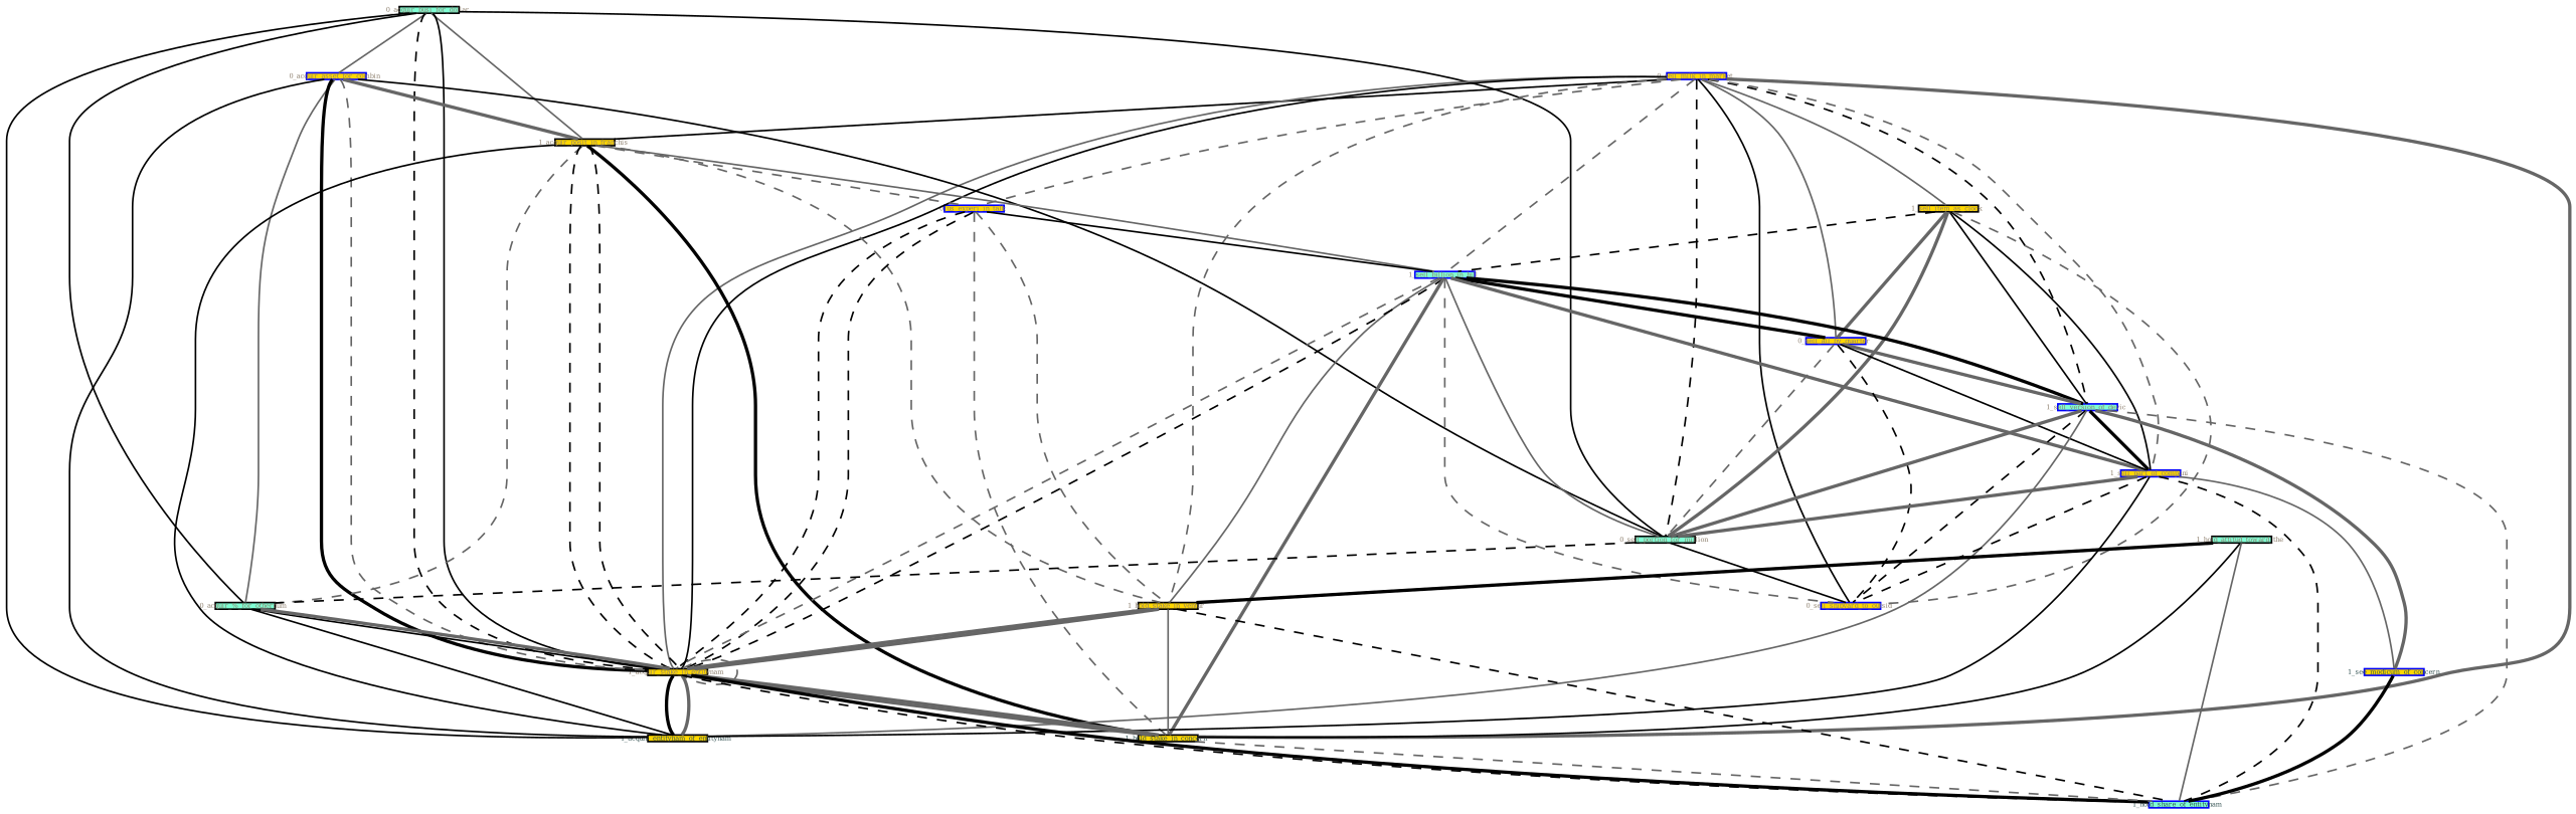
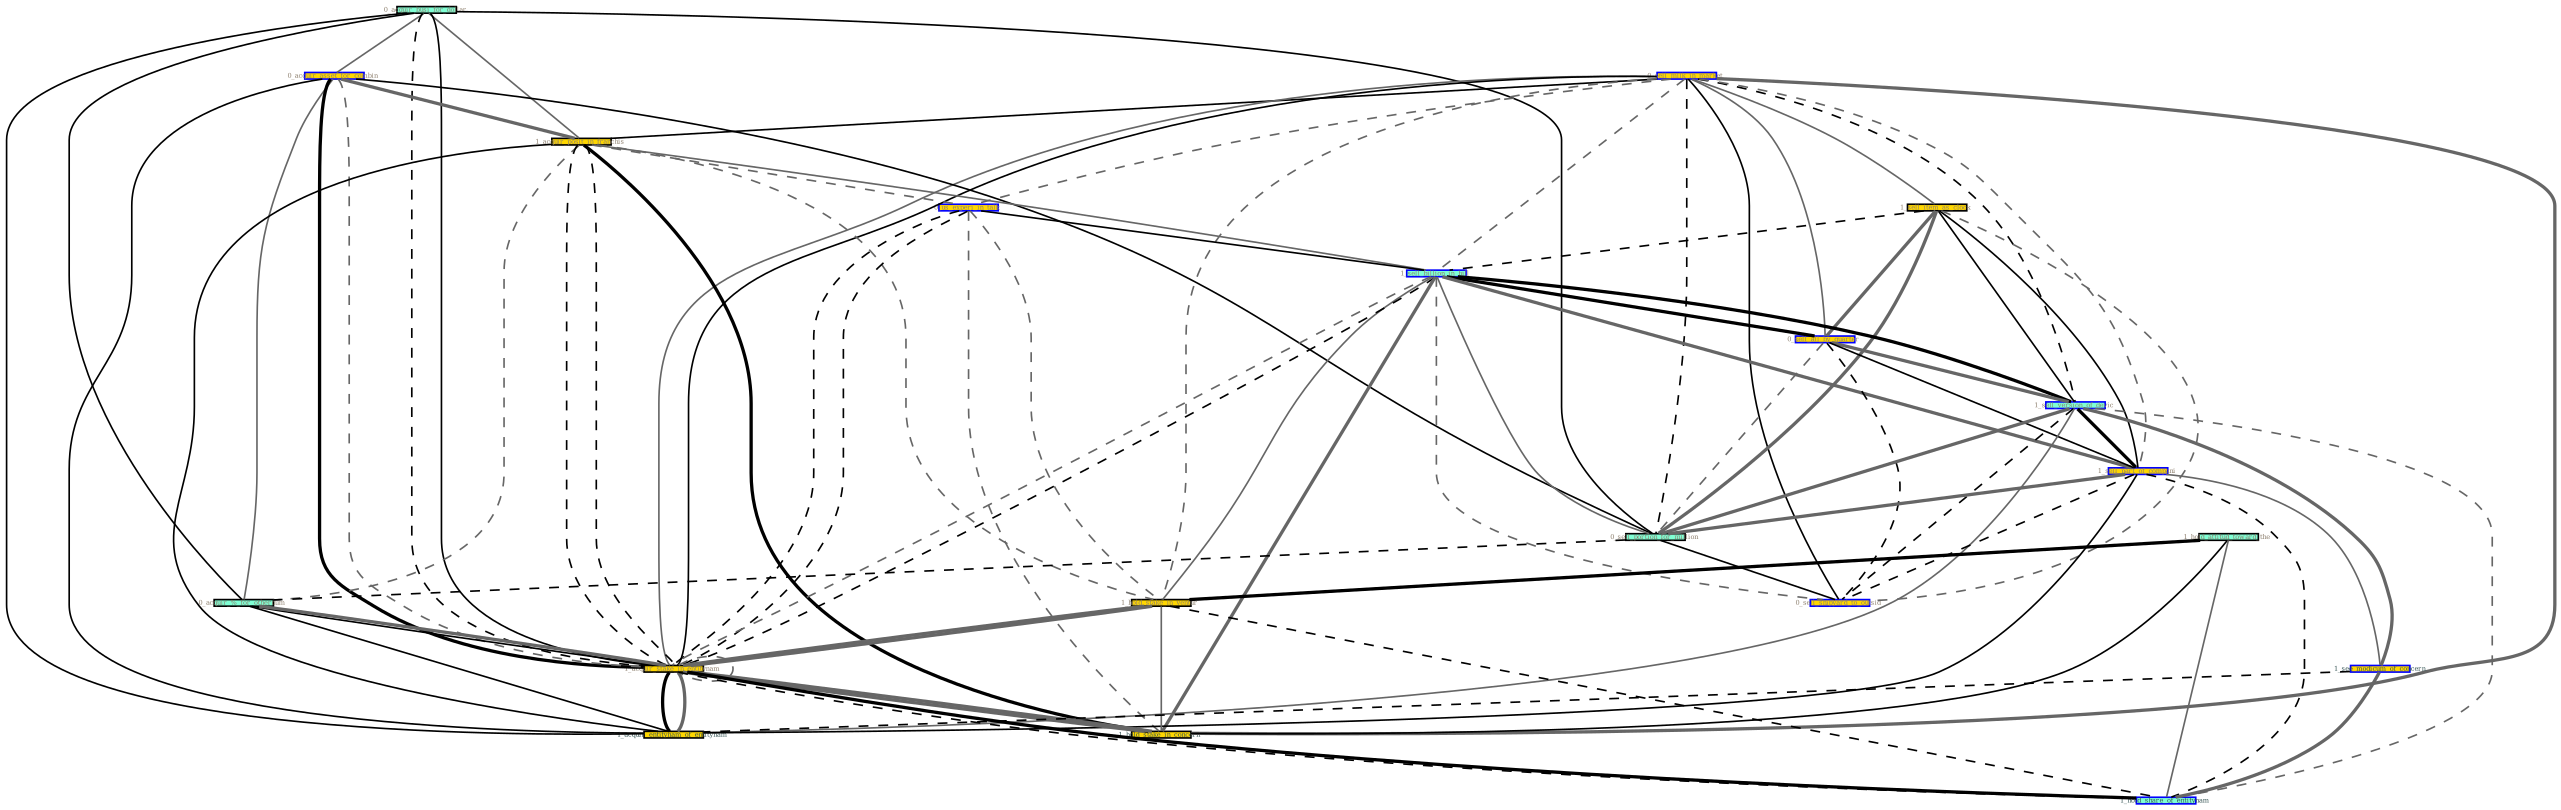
  graph {
    node [color=black fillcolor=gold fixedsize=true fontcolor="#8b7d6b" fontsize=4 shape=polygon style=filled]
    edge [color=gray40 style=dashed w=1]
    "0_acquir_busi_for_dollar " [fillcolor=aquamarine height=.06 width=.5]
    "0_sell_milk_in_market " [color=blue height=.06 width=.5]
    "1_sell_item_as_clock " [height=.06 width=.5]
    "0_acquir_asset_for_combin " [color=blue height=.06 width=.5]
    "1_acquir_posit_in_franchis " [height=.06 width=.5]
    "0_us_experi_in_talk " [color=blue height=.06 width=.5]
    "1_sell_billion_in_bill " [color=blue fillcolor=aquamarine height=.06 width=.5]
    "0_sell_all_by_quarter " [color=blue height=.06 width=.5]
    "1_sell_version_of_devic " [color=blue fillcolor=aquamarine height=.06 width=.5]
    "1_sell_part_of_compani " [color=blue height=.06 width=.5]
    "1_hold_attitud_toward_the " [fillcolor=aquamarine height=.06 width=.5]
    "0_sell_portion_for_million " [fillcolor=aquamarine height=.06 width=.5]
    "1_hold_stake_in_ventur " [height=.06 width=.5]
    "0_acquir_%_for_othernum " [fillcolor=aquamarine height=.06 width=.5]
    "0_sell_shipyard_to_outsid " [color=blue height=.06 width=.5]
    "1_acquir_stake_in_entitynam " [height=.06 width=.5]
    "1_acquir_entitynam_of_entitynam " [fontcolor="#2f4f4f" height=.06 width=.5]
    "1_hold_stake_in_concern " [fontcolor="#2f4f4f" height=.06 width=.5]
    n19 [color=blue fontcolor="#2f4f4f" height=.06 label="1_see_modicum_of_concern" width=.5]
    "1_hold_share_of_entitynam " [color=blue fillcolor=aquamarine fontcolor="#2f4f4f" height=.06 width=.5]
    subgraph sub_1 {
      "0_acquir_busi_for_dollar "
      "0_sell_milk_in_market "
      "1_sell_item_as_clock "
      "0_acquir_asset_for_combin "
      "1_acquir_posit_in_franchis "
      "0_us_experi_in_talk "
      "1_sell_billion_in_bill "
      "0_sell_all_by_quarter "
      "1_sell_version_of_devic "
      "1_sell_part_of_compani "
      "1_hold_attitud_toward_the "
      "0_sell_portion_for_million "
      "1_hold_stake_in_ventur "
      "0_acquir_%_for_othernum "
      "0_sell_shipyard_to_outsid "
      "1_acquir_stake_in_entitynam "
    }
    subgraph sub_2 {
    }
    "0_acquir_busi_for_dollar " -- "0_acquir_asset_for_combin " [style=solid w=2]
    "0_acquir_busi_for_dollar " -- "1_acquir_posit_in_franchis " [style=solid]
    "0_acquir_busi_for_dollar " -- "0_sell_portion_for_million " [color=black style=solid]
    "0_acquir_busi_for_dollar " -- "0_acquir_%_for_othernum " [color=black style=solid w=2]
    "0_acquir_busi_for_dollar " -- "1_acquir_stake_in_entitynam " [color=black]
    "0_acquir_busi_for_dollar " -- "1_acquir_stake_in_entitynam " [color=black style=solid]
    "0_acquir_busi_for_dollar " -- "1_acquir_entitynam_of_entitynam " [color=black style=solid]
    "0_sell_milk_in_market " -- "1_sell_item_as_clock " [style=solid]
    "0_sell_milk_in_market " -- "1_acquir_posit_in_franchis " [color=black style=solid]
    "0_sell_milk_in_market " -- "0_us_experi_in_talk "
    "0_sell_milk_in_market " -- "1_sell_billion_in_bill " [w=2]
    "0_sell_milk_in_market " -- "0_sell_all_by_quarter " [style=solid]
    "0_sell_milk_in_market " -- "1_sell_version_of_devic " [color=black]
    "0_sell_milk_in_market " -- "1_sell_part_of_compani "
    "0_sell_milk_in_market " -- "0_sell_portion_for_million " [color=black]
    "0_sell_milk_in_market " -- "1_hold_stake_in_ventur "
    "0_sell_milk_in_market " -- "0_sell_shipyard_to_outsid " [color=black style=solid]
    "0_sell_milk_in_market " -- "1_acquir_stake_in_entitynam " [style=solid]
    "0_sell_milk_in_market " -- "1_acquir_stake_in_entitynam " [color=black style=solid]
    "0_sell_milk_in_market " -- "1_hold_stake_in_concern " [style=bold]
    "1_sell_item_as_clock " -- "1_sell_billion_in_bill " [color=black]
    "1_sell_item_as_clock " -- "0_sell_all_by_quarter " [style=bold]
    "1_sell_item_as_clock " -- "1_sell_version_of_devic " [color=black style=solid]
    "1_sell_item_as_clock " -- "1_sell_part_of_compani " [color=black style=solid]
    "1_sell_item_as_clock " -- "0_sell_portion_for_million " [style=bold]
    "1_sell_item_as_clock " -- "0_sell_shipyard_to_outsid "
    "0_acquir_asset_for_combin " -- "1_acquir_posit_in_franchis " [style=bold]
    "0_acquir_asset_for_combin " -- "0_sell_portion_for_million " [color=black style=solid]
    "0_acquir_asset_for_combin " -- "0_acquir_%_for_othernum " [style=solid w=2]
    "0_acquir_asset_for_combin " -- "1_acquir_stake_in_entitynam " [color=black style=bold]
    "0_acquir_asset_for_combin " -- "1_acquir_stake_in_entitynam "
    "0_acquir_asset_for_combin " -- "1_acquir_entitynam_of_entitynam " [color=black style=solid]
    "1_acquir_posit_in_franchis " -- "0_us_experi_in_talk "
    "1_acquir_posit_in_franchis " -- "1_sell_billion_in_bill " [style=solid]
    "1_acquir_posit_in_franchis " -- "1_hold_stake_in_ventur "
    "1_acquir_posit_in_franchis " -- "0_acquir_%_for_othernum "
    "1_acquir_posit_in_franchis " -- "1_acquir_stake_in_entitynam " [color=black w=2]
    "1_acquir_posit_in_franchis " -- "1_acquir_stake_in_entitynam " [color=black w=2]
    "1_acquir_posit_in_franchis " -- "1_acquir_entitynam_of_entitynam " [color=black style=solid]
    "1_acquir_posit_in_franchis " -- "1_hold_stake_in_concern " [color=black style=bold]
    "0_us_experi_in_talk " -- "1_sell_billion_in_bill " [color=black style=solid]
    "0_us_experi_in_talk " -- "1_hold_stake_in_ventur "
    "0_us_experi_in_talk " -- "1_acquir_stake_in_entitynam " [color=black]
    "0_us_experi_in_talk " -- "1_acquir_stake_in_entitynam " [color=black]
    "0_us_experi_in_talk " -- "1_hold_stake_in_concern "
    "1_sell_billion_in_bill " -- "0_sell_all_by_quarter " [color=black style=bold]
    "1_sell_billion_in_bill " -- "1_sell_version_of_devic " [color=black style=bold]
    "1_sell_billion_in_bill " -- "1_sell_part_of_compani " [style=bold]
    "1_sell_billion_in_bill " -- "0_sell_portion_for_million " [style=solid]
    "1_sell_billion_in_bill " -- "1_hold_stake_in_ventur " [style=solid]
    "1_sell_billion_in_bill " -- "0_sell_shipyard_to_outsid "
    "1_sell_billion_in_bill " -- "1_acquir_stake_in_entitynam "
    "1_sell_billion_in_bill " -- "1_acquir_stake_in_entitynam " [color=black]
    "1_sell_billion_in_bill " -- "1_hold_stake_in_concern " [style=bold]
    "0_sell_all_by_quarter " -- "1_sell_version_of_devic " [style=bold]
    "0_sell_all_by_quarter " -- "1_sell_part_of_compani " [color=black style=solid]
    "0_sell_all_by_quarter " -- "0_sell_portion_for_million "
    "0_sell_all_by_quarter " -- "0_sell_shipyard_to_outsid " [color=black]
    "1_sell_version_of_devic " -- "1_sell_part_of_compani " [color=black style=bold w=2]
    "1_sell_version_of_devic " -- "0_sell_portion_for_million " [style=bold]
    "1_sell_version_of_devic " -- "0_sell_shipyard_to_outsid " [color=black]
    "1_sell_version_of_devic " -- "1_acquir_entitynam_of_entitynam " [style=solid]
    "1_sell_version_of_devic " -- n19 [style=bold]
    "1_sell_version_of_devic " -- "1_hold_share_of_entitynam "
    "1_sell_part_of_compani " -- "0_sell_portion_for_million " [style=bold]
    "1_sell_part_of_compani " -- "0_sell_shipyard_to_outsid " [color=black]
    "1_sell_part_of_compani " -- "1_acquir_entitynam_of_entitynam " [color=black style=solid]
    "1_sell_part_of_compani " -- n19 [style=solid]
    "1_sell_part_of_compani " -- "1_hold_share_of_entitynam " [color=black]
    "1_hold_attitud_toward_the " -- "1_hold_stake_in_ventur " [color=black style=bold]
    "1_hold_attitud_toward_the " -- "1_hold_stake_in_concern " [color=black style=solid]
    "1_hold_attitud_toward_the " -- "1_hold_share_of_entitynam " [style=solid]
    "0_sell_portion_for_million " -- "0_acquir_%_for_othernum " [color=black]
    "0_sell_portion_for_million " -- "0_sell_shipyard_to_outsid " [color=black style=solid]
    "1_hold_stake_in_ventur " -- "1_acquir_stake_in_entitynam " [style=bold w=2]
    "1_hold_stake_in_ventur " -- "1_acquir_stake_in_entitynam " [style=bold w=2]
    "1_hold_stake_in_ventur " -- "1_hold_stake_in_concern " [style=solid w=3]
    "1_hold_stake_in_ventur " -- "1_hold_share_of_entitynam " [color=black]
    "0_acquir_%_for_othernum " -- "1_acquir_stake_in_entitynam " [color=black style=solid]
    "0_acquir_%_for_othernum " -- "1_acquir_stake_in_entitynam " [style=bold]
    "0_acquir_%_for_othernum " -- "1_acquir_entitynam_of_entitynam " [color=black style=solid]
    "1_acquir_stake_in_entitynam " -- "1_acquir_stake_in_entitynam " [w=4]
    "1_acquir_stake_in_entitynam " -- "1_acquir_entitynam_of_entitynam " [color=black style=bold w=2]
    "1_acquir_stake_in_entitynam " -- "1_acquir_entitynam_of_entitynam " [style=bold w=2]
    "1_acquir_stake_in_entitynam " -- "1_hold_stake_in_concern " [style=bold w=2]
    "1_acquir_stake_in_entitynam " -- "1_hold_stake_in_concern " [style=bold w=2]
    "1_acquir_stake_in_entitynam " -- "1_hold_share_of_entitynam " [color=black]
    "1_acquir_stake_in_entitynam " -- "1_hold_share_of_entitynam " [color=black style=bold]
-   "1_hold_stake_in_concern " -- "1_hold_share_of_entitynam "
-   n19 -- "1_hold_share_of_entitynam " [color=black style=bold]
+   n19 -- "1_acquir_entitynam_of_entitynam " [color=black]
+   n19 -- "1_hold_share_of_entitynam " [style=bold]
  }
